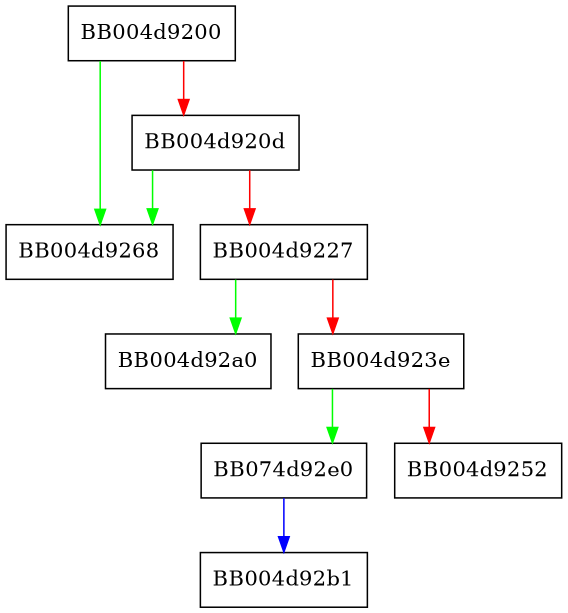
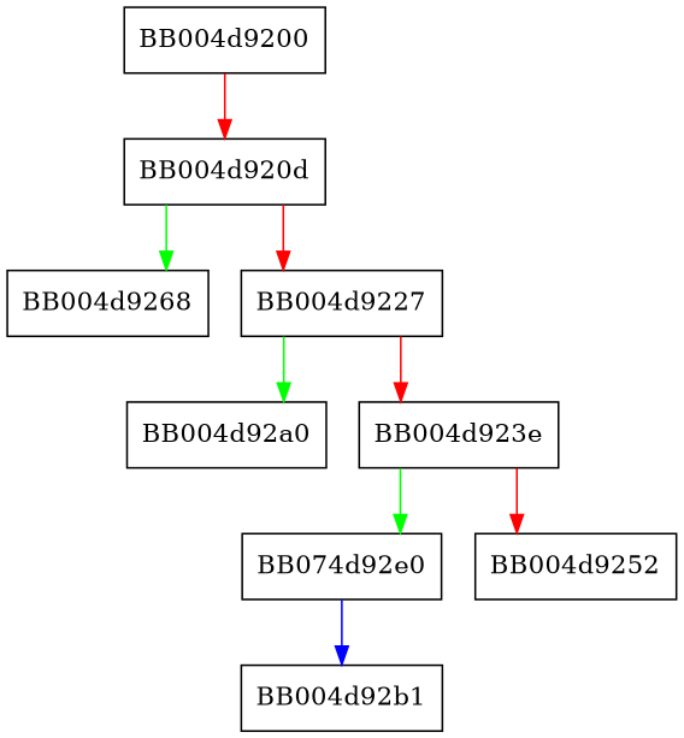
  digraph {
    splines=ortho
    node [shape=box]
    edge [color=green]
    BB004d9200
    BB004d9268
    BB004d920d
    BB004d9227
    BB004d92a0
    BB004d923e
    n7 [label=BB074d92e0]
    BB004d9252
    BB004d92b1
-   BB004d9200 -> BB004d9268
    BB004d9200 -> BB004d920d [color=red]
    BB004d920d -> BB004d9268
    BB004d920d -> BB004d9227 [color=red]
    BB004d9227 -> BB004d92a0
    BB004d9227 -> BB004d923e [color=red]
    BB004d923e -> n7
    BB004d923e -> BB004d9252 [color=red]
    n7 -> BB004d92b1 [color=blue]
  }
